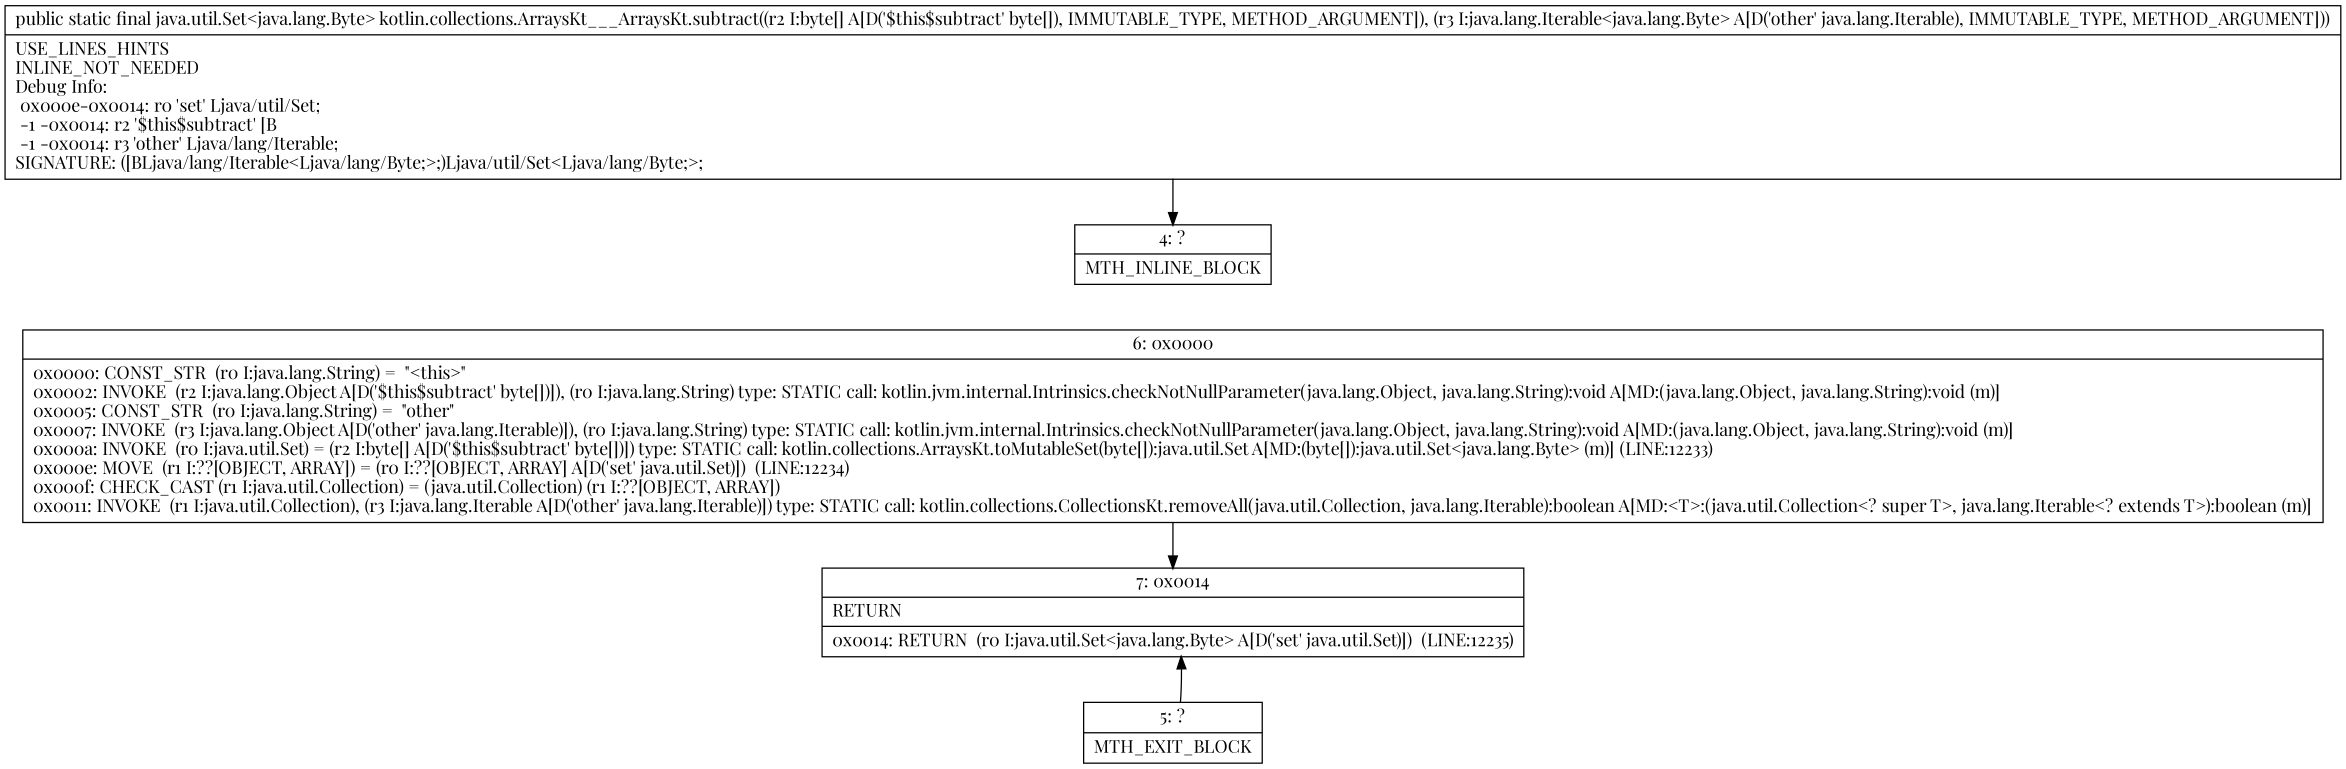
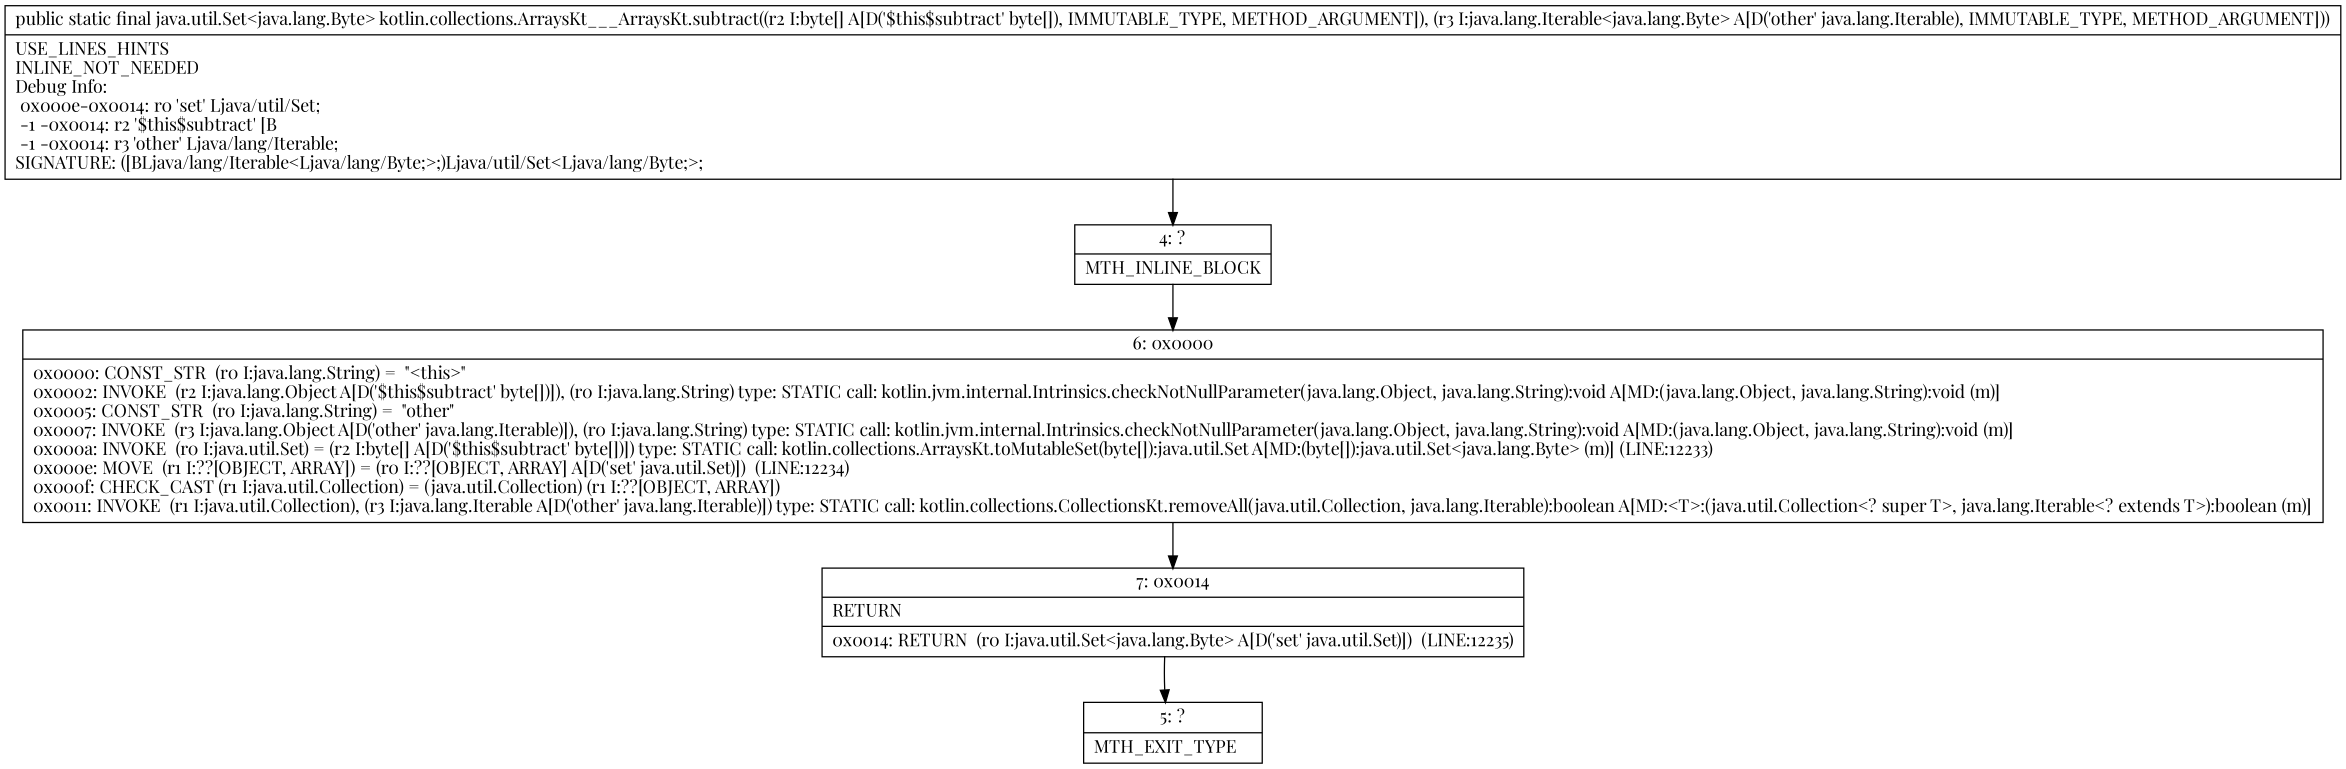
  digraph {
    fontname="Playfair Display"
    node [fontname="Playfair Display" shape=record]
    edge [fontname="Playfair Display"]
    n1 [label="{4\:\ ?|MTH_INLINE_BLOCK\l}"]
    n2 [label="{6\:\ 0x0000|0x0000: CONST_STR  (r0 I:java.lang.String) =  \"\<this\>\" \l0x0002: INVOKE  (r2 I:java.lang.Object A[D('$this$subtract' byte[])]), (r0 I:java.lang.String) type: STATIC call: kotlin.jvm.internal.Intrinsics.checkNotNullParameter(java.lang.Object, java.lang.String):void A[MD:(java.lang.Object, java.lang.String):void (m)]\l0x0005: CONST_STR  (r0 I:java.lang.String) =  \"other\" \l0x0007: INVOKE  (r3 I:java.lang.Object A[D('other' java.lang.Iterable)]), (r0 I:java.lang.String) type: STATIC call: kotlin.jvm.internal.Intrinsics.checkNotNullParameter(java.lang.Object, java.lang.String):void A[MD:(java.lang.Object, java.lang.String):void (m)]\l0x000a: INVOKE  (r0 I:java.util.Set) = (r2 I:byte[] A[D('$this$subtract' byte[])]) type: STATIC call: kotlin.collections.ArraysKt.toMutableSet(byte[]):java.util.Set A[MD:(byte[]):java.util.Set\<java.lang.Byte\> (m)] (LINE:12233)\l0x000e: MOVE  (r1 I:??[OBJECT, ARRAY]) = (r0 I:??[OBJECT, ARRAY] A[D('set' java.util.Set)])  (LINE:12234)\l0x000f: CHECK_CAST (r1 I:java.util.Collection) = (java.util.Collection) (r1 I:??[OBJECT, ARRAY]) \l0x0011: INVOKE  (r1 I:java.util.Collection), (r3 I:java.lang.Iterable A[D('other' java.lang.Iterable)]) type: STATIC call: kotlin.collections.CollectionsKt.removeAll(java.util.Collection, java.lang.Iterable):boolean A[MD:\<T\>:(java.util.Collection\<? super T\>, java.lang.Iterable\<? extends T\>):boolean (m)]\l}"]
    n3 [label="{7\:\ 0x0014|RETURN\l|0x0014: RETURN  (r0 I:java.util.Set\<java.lang.Byte\> A[D('set' java.util.Set)])  (LINE:12235)\l}"]
-   n4 [label="{5\:\ ?|MTH_EXIT_BLOCK\l}"]
+   n4 [label="{5\:\ ?|MTH_EXIT_TYPE\l}"]
    n5 [label="{public static final java.util.Set\<java.lang.Byte\> kotlin.collections.ArraysKt___ArraysKt.subtract((r2 I:byte[] A[D('$this$subtract' byte[]), IMMUTABLE_TYPE, METHOD_ARGUMENT]), (r3 I:java.lang.Iterable\<java.lang.Byte\> A[D('other' java.lang.Iterable), IMMUTABLE_TYPE, METHOD_ARGUMENT]))  | USE_LINES_HINTS\lINLINE_NOT_NEEDED\lDebug Info:\l  0x000e\-0x0014: r0 'set' Ljava\/util\/Set;\l  \-1 \-0x0014: r2 '$this$subtract' [B\l  \-1 \-0x0014: r3 'other' Ljava\/lang\/Iterable;\lSIGNATURE: ([BLjava\/lang\/Iterable\<Ljava\/lang\/Byte;\>;)Ljava\/util\/Set\<Ljava\/lang\/Byte;\>;\l}"]
+   n1 -> n2
    n2 -> n3
-   n4 -> n3
+   n3 -> n4
    n5 -> n1
  }
